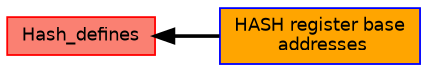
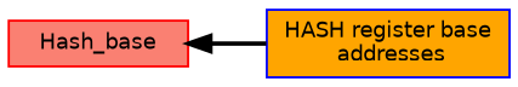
  digraph {
    rankdir=LR
    node [fontname=Helvetica fontsize=10 shape=record style=filled]
    n1 [color=blue fillcolor=orange fontcolor=black height=0.2 label="HASH register base\l addresses" width=0.4]
-   n2 [color=red fillcolor=salmon height=0.2 label=Hash_defines width=0.4]
+   n2 [color=red fillcolor=salmon height=0.2 label=Hash_base width=0.4]
    n2 -> n1 [dir=back fontname=Helvetica fontsize=10 labelfontname=Helvetica labelfontsize=10 shape=plaintext style=bold]
  }
